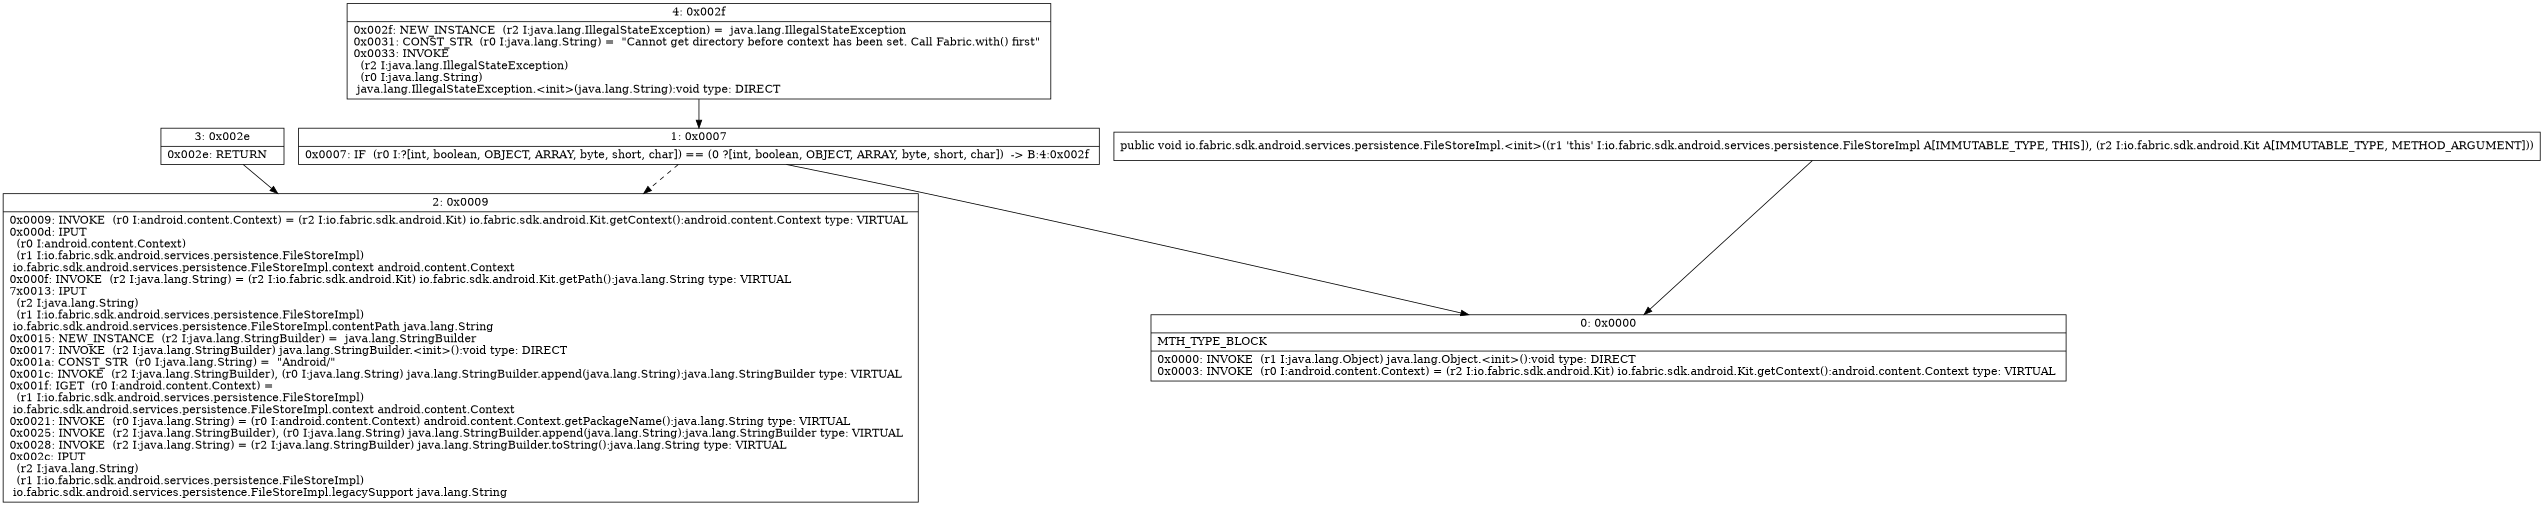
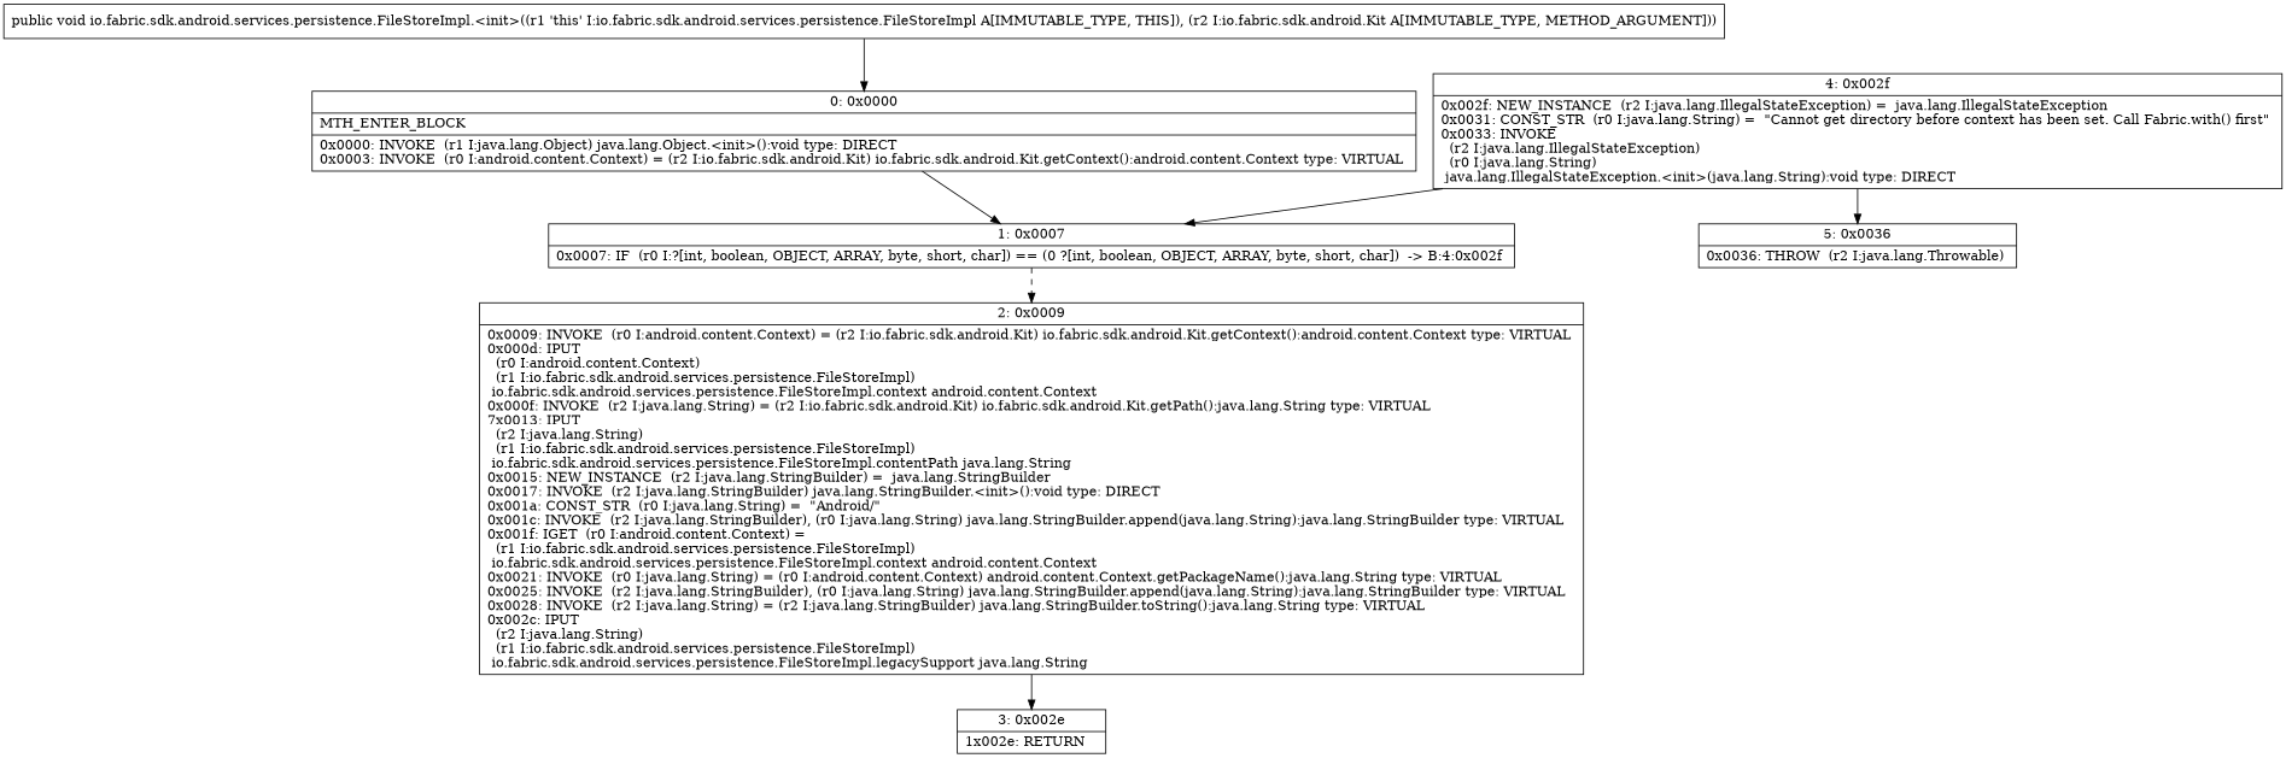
  digraph {
    node [shape=record]
-   n1 [label="{0\:\ 0x0000|MTH_TYPE_BLOCK\l|0x0000: INVOKE  (r1 I:java.lang.Object) java.lang.Object.\<init\>():void type: DIRECT \l0x0003: INVOKE  (r0 I:android.content.Context) = (r2 I:io.fabric.sdk.android.Kit) io.fabric.sdk.android.Kit.getContext():android.content.Context type: VIRTUAL \l}"]
+   n1 [label="{0\:\ 0x0000|MTH_ENTER_BLOCK\l|0x0000: INVOKE  (r1 I:java.lang.Object) java.lang.Object.\<init\>():void type: DIRECT \l0x0003: INVOKE  (r0 I:android.content.Context) = (r2 I:io.fabric.sdk.android.Kit) io.fabric.sdk.android.Kit.getContext():android.content.Context type: VIRTUAL \l}"]
    n2 [label="{1\:\ 0x0007|0x0007: IF  (r0 I:?[int, boolean, OBJECT, ARRAY, byte, short, char]) == (0 ?[int, boolean, OBJECT, ARRAY, byte, short, char])  \-\> B:4:0x002f \l}"]
    n3 [label="{2\:\ 0x0009|0x0009: INVOKE  (r0 I:android.content.Context) = (r2 I:io.fabric.sdk.android.Kit) io.fabric.sdk.android.Kit.getContext():android.content.Context type: VIRTUAL \l0x000d: IPUT  \l  (r0 I:android.content.Context)\l  (r1 I:io.fabric.sdk.android.services.persistence.FileStoreImpl)\l io.fabric.sdk.android.services.persistence.FileStoreImpl.context android.content.Context \l0x000f: INVOKE  (r2 I:java.lang.String) = (r2 I:io.fabric.sdk.android.Kit) io.fabric.sdk.android.Kit.getPath():java.lang.String type: VIRTUAL \l7x0013: IPUT  \l  (r2 I:java.lang.String)\l  (r1 I:io.fabric.sdk.android.services.persistence.FileStoreImpl)\l io.fabric.sdk.android.services.persistence.FileStoreImpl.contentPath java.lang.String \l0x0015: NEW_INSTANCE  (r2 I:java.lang.StringBuilder) =  java.lang.StringBuilder \l0x0017: INVOKE  (r2 I:java.lang.StringBuilder) java.lang.StringBuilder.\<init\>():void type: DIRECT \l0x001a: CONST_STR  (r0 I:java.lang.String) =  \"Android\/\" \l0x001c: INVOKE  (r2 I:java.lang.StringBuilder), (r0 I:java.lang.String) java.lang.StringBuilder.append(java.lang.String):java.lang.StringBuilder type: VIRTUAL \l0x001f: IGET  (r0 I:android.content.Context) = \l  (r1 I:io.fabric.sdk.android.services.persistence.FileStoreImpl)\l io.fabric.sdk.android.services.persistence.FileStoreImpl.context android.content.Context \l0x0021: INVOKE  (r0 I:java.lang.String) = (r0 I:android.content.Context) android.content.Context.getPackageName():java.lang.String type: VIRTUAL \l0x0025: INVOKE  (r2 I:java.lang.StringBuilder), (r0 I:java.lang.String) java.lang.StringBuilder.append(java.lang.String):java.lang.StringBuilder type: VIRTUAL \l0x0028: INVOKE  (r2 I:java.lang.String) = (r2 I:java.lang.StringBuilder) java.lang.StringBuilder.toString():java.lang.String type: VIRTUAL \l0x002c: IPUT  \l  (r2 I:java.lang.String)\l  (r1 I:io.fabric.sdk.android.services.persistence.FileStoreImpl)\l io.fabric.sdk.android.services.persistence.FileStoreImpl.legacySupport java.lang.String \l}"]
-   n4 [label="{3\:\ 0x002e|0x002e: RETURN   \l}"]
+   n4 [label="{3\:\ 0x002e|1x002e: RETURN   \l}"]
    n5 [label="{4\:\ 0x002f|0x002f: NEW_INSTANCE  (r2 I:java.lang.IllegalStateException) =  java.lang.IllegalStateException \l0x0031: CONST_STR  (r0 I:java.lang.String) =  \"Cannot get directory before context has been set. Call Fabric.with() first\" \l0x0033: INVOKE  \l  (r2 I:java.lang.IllegalStateException)\l  (r0 I:java.lang.String)\l java.lang.IllegalStateException.\<init\>(java.lang.String):void type: DIRECT \l}"]
+   n6 [label="{5\:\ 0x0036|0x0036: THROW  (r2 I:java.lang.Throwable) \l}"]
    n7 [label="{public void io.fabric.sdk.android.services.persistence.FileStoreImpl.\<init\>((r1 'this' I:io.fabric.sdk.android.services.persistence.FileStoreImpl A[IMMUTABLE_TYPE, THIS]), (r2 I:io.fabric.sdk.android.Kit A[IMMUTABLE_TYPE, METHOD_ARGUMENT])) }"]
-   n2 -> n1
+   n1 -> n2
    n2 -> n3 [style=dashed]
-   n4 -> n3
+   n3 -> n4
    n5 -> n2
+   n5 -> n6
    n7 -> n1
  }
